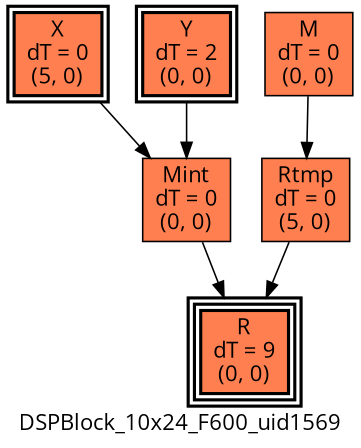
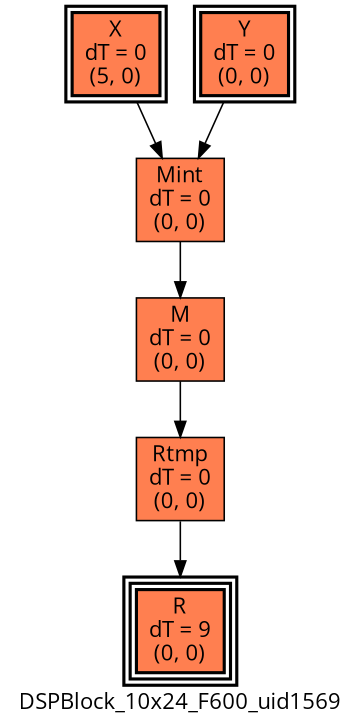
  digraph {
    fontname="Open Sans"
    label=DSPBlock_10x24_F600_uid1569
    labeljust=right
    labelloc=bottom
    nodesep=0.25
    ranksep=0.5
    node [color=black fillcolor=coral fontname="Open Sans" peripheries=1 shape=box style="bold, filled"]
    edge [arrowhead=normal arrowsize=1.0 arrowtail=normal color=black dir=forward fontname="Open Sans"]
    n1 [label="X\ndT = 0\n(5, 0)" peripheries=2]
-   n2 [label="Y\ndT = 2\n(0, 0)" peripheries=2]
+   n2 [label="Y\ndT = 0\n(0, 0)" peripheries=2]
    n3 [label="R\ndT = 9\n(0, 0)" peripheries=3]
    n4 [label="Mint\ndT = 0\n(0, 0)" style=filled]
    n5 [label="M\ndT = 0\n(0, 0)" style=filled]
-   n6 [label="Rtmp\ndT = 0\n(5, 0)" style=filled]
+   n6 [label="Rtmp\ndT = 0\n(0, 0)" style=filled]
    subgraph sub_1 {
      rank=same
      n1
      n2
    }
    subgraph sub_2 {
      rank=same
      n3
    }
    n1 -> n4
    n2 -> n4
-   n4 -> n3
+   n4 -> n5
    n5 -> n6
    n6 -> n3
  }
